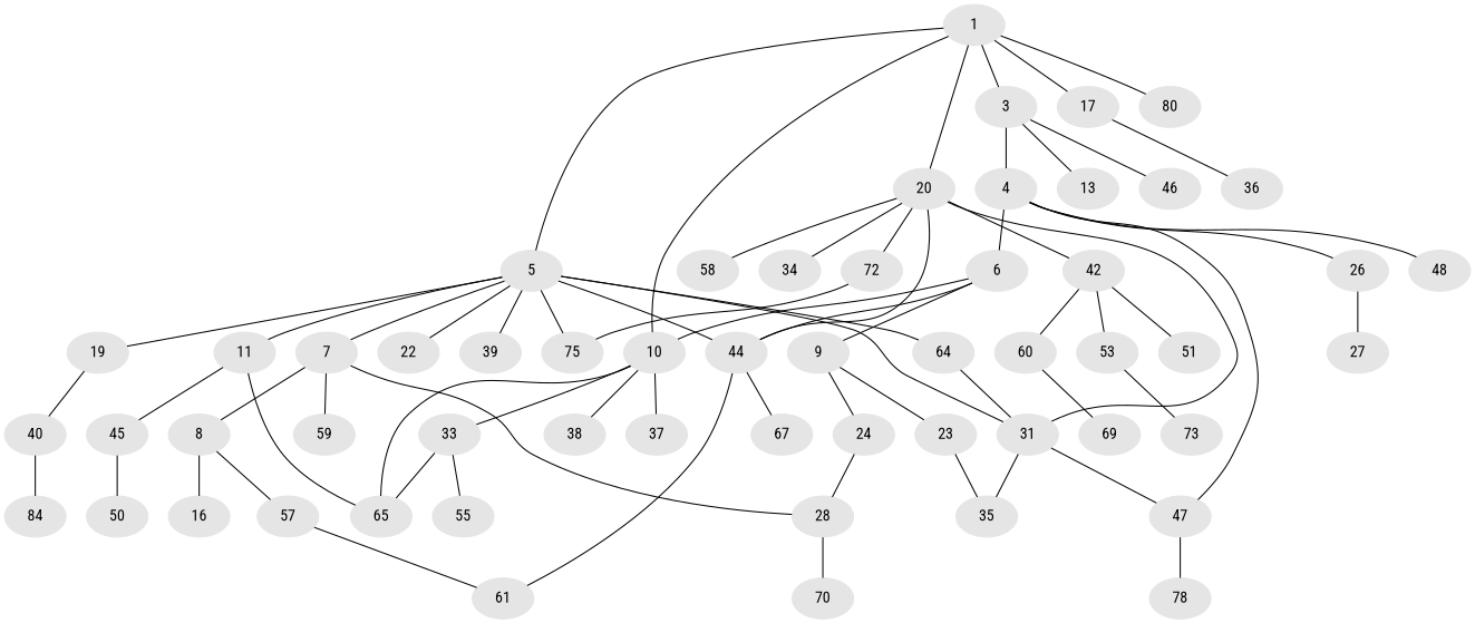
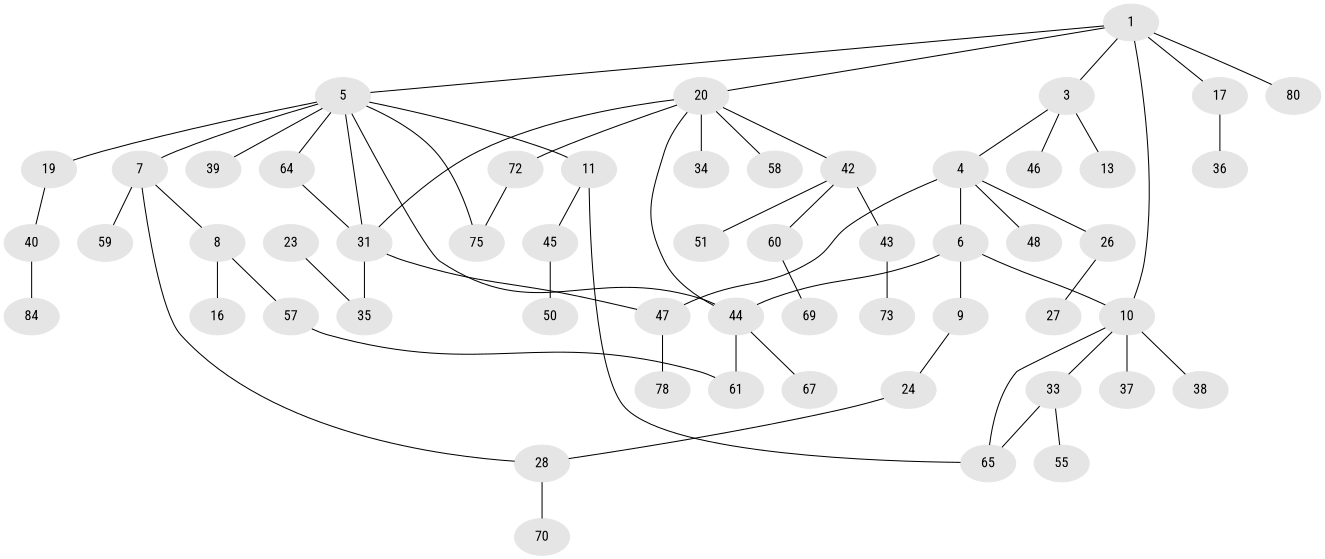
  graph {
    fontname="Roboto Condensed"
    node [color=gray90 fontname="Roboto Condensed" style=filled]
    edge [fontname="Roboto Condensed"]
    1 [super="+2"]
    3 [super="+54"]
    5 [super="+12"]
    10 [super="+25"]
    17 [super="+29"]
    20 [super="+21"]
    80
    4 [super="+64"]
    13
    46
    7 [super="+15"]
    11 [super="+32"]
    n13 [label=64]
    19 [super="+63"]
-   22
    31 [super="+52"]
    39
    44 [super="+62"]
    75
    33 [super="+79"]
    37
    38
    65 [super="+74"]
    36
    34
    42 [super="+83"]
    58
    72
    6 [super="+68"]
    26 [super="+77"]
    47 [super="+85"]
    48
    9 [super="+18"]
    27
    78
    8 [super="+53"]
    28 [super="+41"]
    59
    45
    40 [super="+49"]
    35 [super="+56"]
    61 [super="+76"]
    67
    23
    24 [super="+70"]
    16
    57
    n48 [label=70]
    60 [super="+82"]
    69 [super="+71"]
    55
    50 [super="+81"]
    84
-   43 [super="+66" label=53]
+   43 [super="+66"]
    51
    73
    1 -- 3
    1 -- 5
    1 -- 10
    1 -- 17
    1 -- 20
    1 -- 80
    3 -- 4
    3 -- 13
    3 -- 46
    5 -- 7
    5 -- 11
    5 -- n13
    5 -- 19
-   5 -- 22
    5 -- 31
    5 -- 39
    5 -- 44
    5 -- 75
    10 -- 33
    10 -- 37
    10 -- 38
    10 -- 65
    17 -- 36
    20 -- 31
    20 -- 44
    20 -- 34
    20 -- 42
    20 -- 58
    20 -- 72
    4 -- 6
    4 -- 26
    4 -- 47
    4 -- 48
    7 -- 8
    7 -- 28
    7 -- 59
    11 -- 65
    11 -- 45
    n13 -- 31
    19 -- 40
    31 -- 47
    31 -- 35
    44 -- 61
    44 -- 67
    33 -- 65
    33 -- 55
    42 -- 60
    42 -- 43
    42 -- 51
    72 -- 75
    6 -- 10
    6 -- 44
    6 -- 9
    26 -- 27
    47 -- 78
-   9 -- 23
    9 -- 24
    8 -- 16
    8 -- 57
    28 -- n48
    45 -- 50
    40 -- 84
    23 -- 35
    24 -- 28
    57 -- 61
    60 -- 69
    43 -- 73
  }
